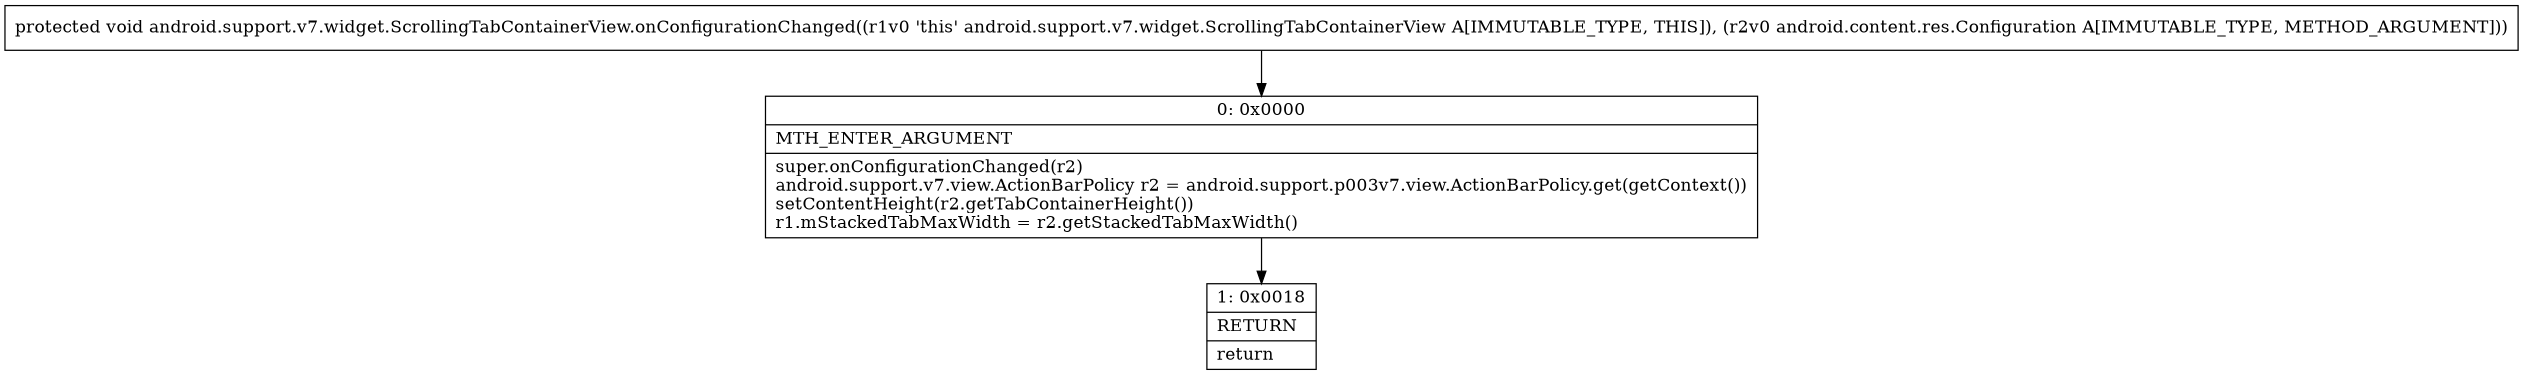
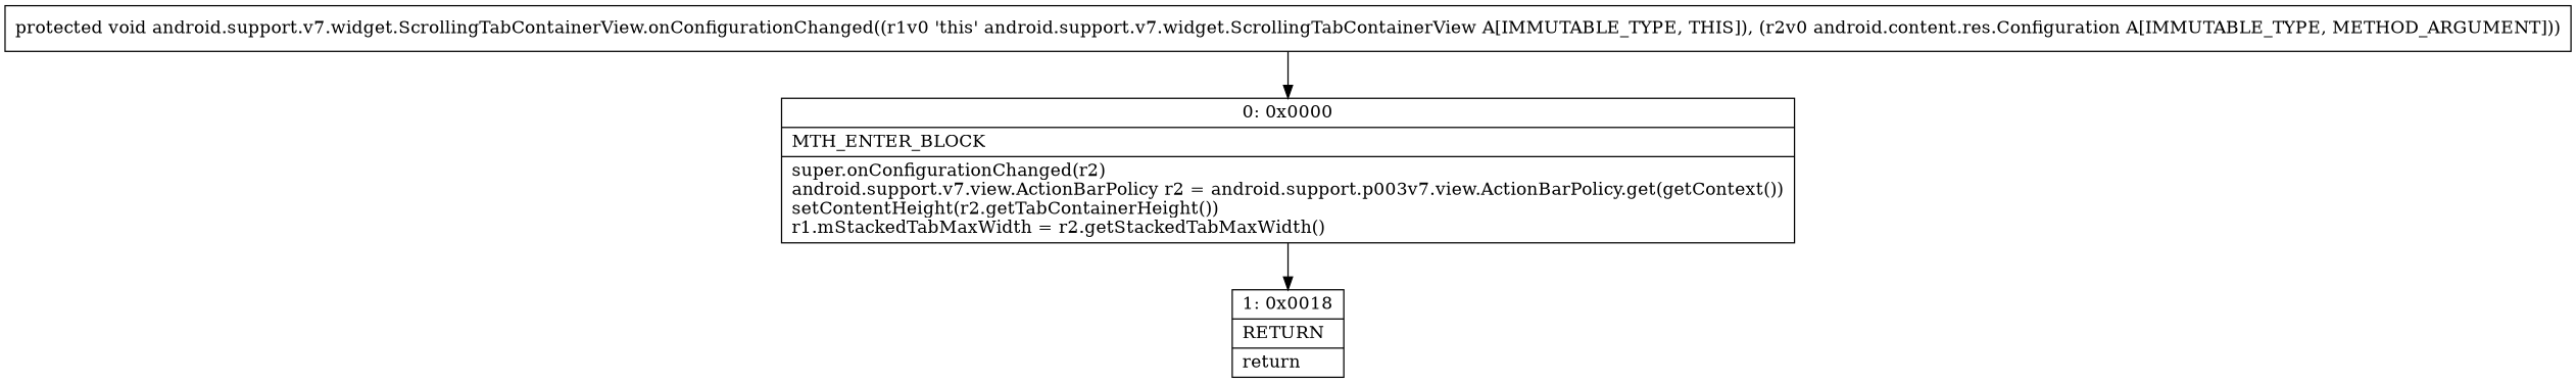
  digraph {
    node [shape=record]
-   n1 [label="{0\:\ 0x0000|MTH_ENTER_ARGUMENT\l|super.onConfigurationChanged(r2)\landroid.support.v7.view.ActionBarPolicy r2 = android.support.p003v7.view.ActionBarPolicy.get(getContext())\lsetContentHeight(r2.getTabContainerHeight())\lr1.mStackedTabMaxWidth = r2.getStackedTabMaxWidth()\l}"]
+   n1 [label="{0\:\ 0x0000|MTH_ENTER_BLOCK\l|super.onConfigurationChanged(r2)\landroid.support.v7.view.ActionBarPolicy r2 = android.support.p003v7.view.ActionBarPolicy.get(getContext())\lsetContentHeight(r2.getTabContainerHeight())\lr1.mStackedTabMaxWidth = r2.getStackedTabMaxWidth()\l}"]
    n2 [label="{1\:\ 0x0018|RETURN\l|return\l}"]
    n3 [label="{protected void android.support.v7.widget.ScrollingTabContainerView.onConfigurationChanged((r1v0 'this' android.support.v7.widget.ScrollingTabContainerView A[IMMUTABLE_TYPE, THIS]), (r2v0 android.content.res.Configuration A[IMMUTABLE_TYPE, METHOD_ARGUMENT])) }"]
    n1 -> n2
    n3 -> n1
  }
